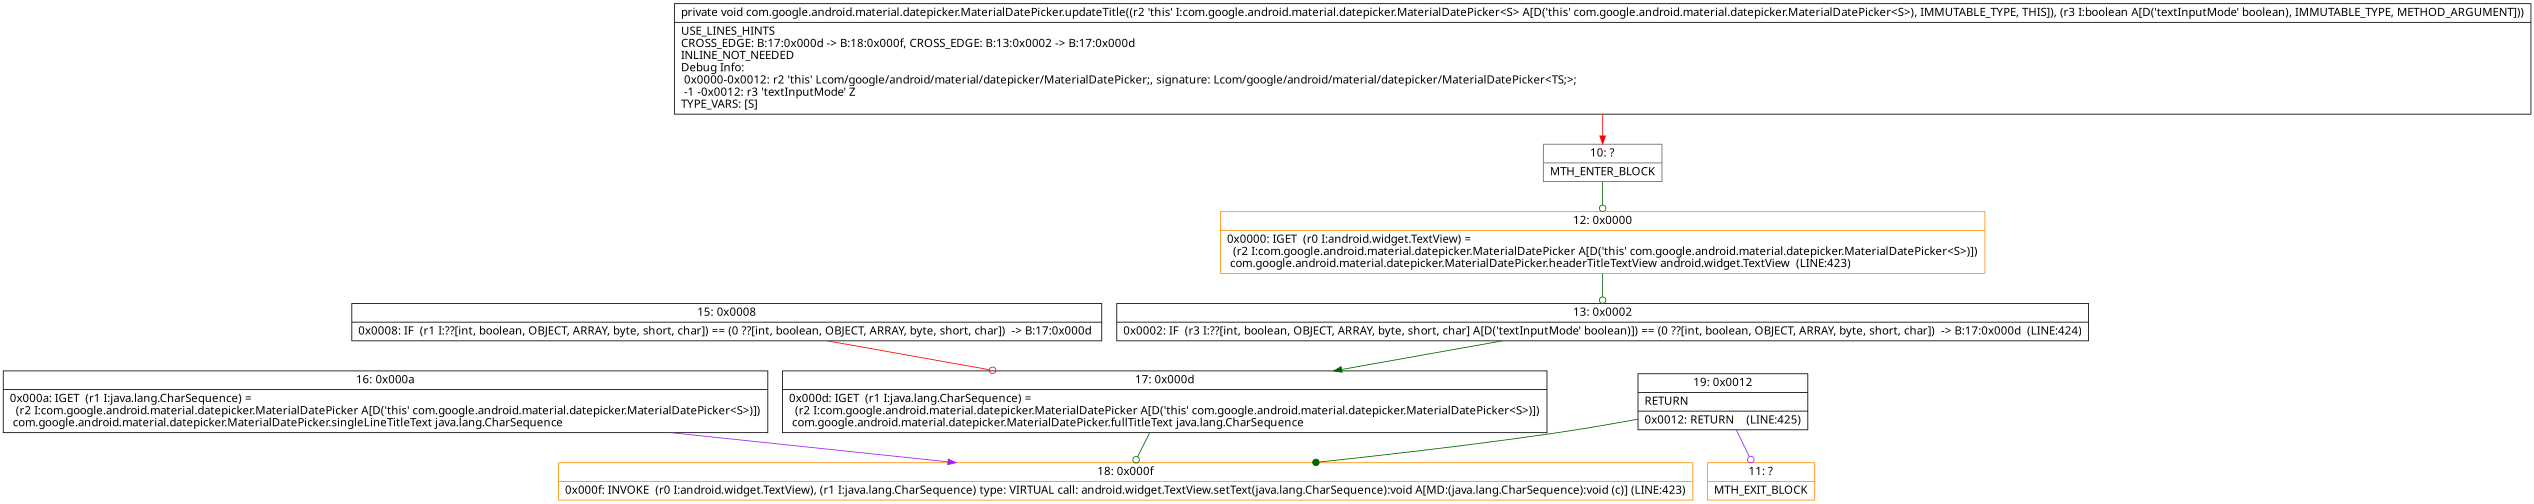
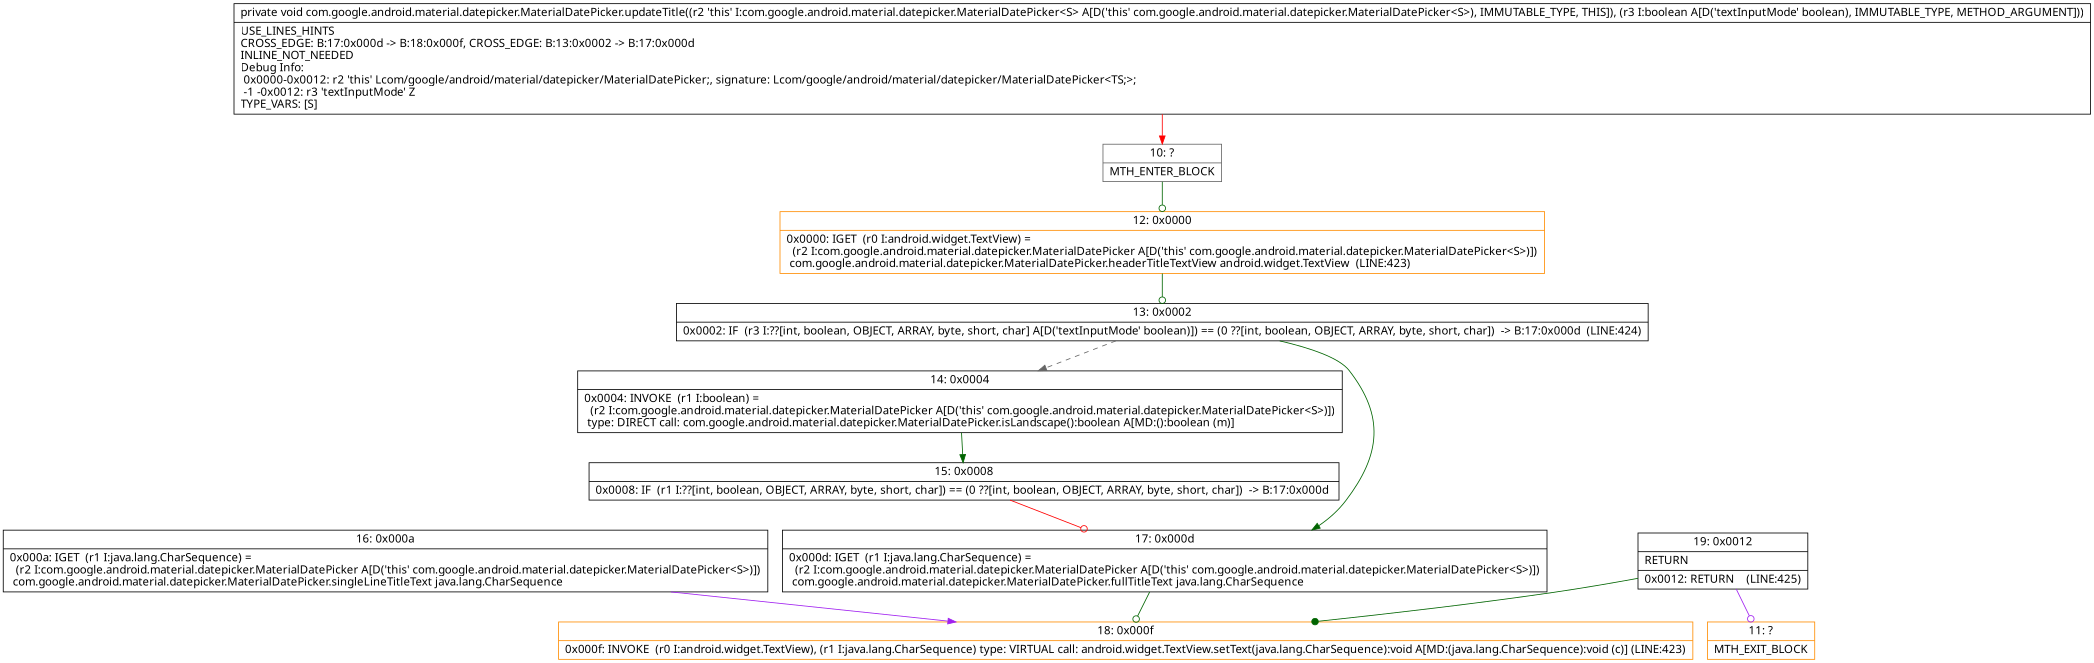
  digraph {
    fontname="Noto Sans"
    node [color=black fontname="Noto Sans" shape=record]
    edge [arrowhead=odot color=darkgreen fontname="Noto Sans"]
    n1 [color=gray40 label="{10\:\ ?|MTH_ENTER_BLOCK\l}"]
    n2 [color=darkorange label="{12\:\ 0x0000|0x0000: IGET  (r0 I:android.widget.TextView) = \l  (r2 I:com.google.android.material.datepicker.MaterialDatePicker A[D('this' com.google.android.material.datepicker.MaterialDatePicker\<S\>)])\l com.google.android.material.datepicker.MaterialDatePicker.headerTitleTextView android.widget.TextView  (LINE:423)\l}"]
    n3 [label="{13\:\ 0x0002|0x0002: IF  (r3 I:??[int, boolean, OBJECT, ARRAY, byte, short, char] A[D('textInputMode' boolean)]) == (0 ??[int, boolean, OBJECT, ARRAY, byte, short, char])  \-\> B:17:0x000d  (LINE:424)\l}"]
+   n4 [label="{14\:\ 0x0004|0x0004: INVOKE  (r1 I:boolean) = \l  (r2 I:com.google.android.material.datepicker.MaterialDatePicker A[D('this' com.google.android.material.datepicker.MaterialDatePicker\<S\>)])\l type: DIRECT call: com.google.android.material.datepicker.MaterialDatePicker.isLandscape():boolean A[MD:():boolean (m)]\l}"]
    n5 [label="{17\:\ 0x000d|0x000d: IGET  (r1 I:java.lang.CharSequence) = \l  (r2 I:com.google.android.material.datepicker.MaterialDatePicker A[D('this' com.google.android.material.datepicker.MaterialDatePicker\<S\>)])\l com.google.android.material.datepicker.MaterialDatePicker.fullTitleText java.lang.CharSequence \l}"]
    n6 [label="{15\:\ 0x0008|0x0008: IF  (r1 I:??[int, boolean, OBJECT, ARRAY, byte, short, char]) == (0 ??[int, boolean, OBJECT, ARRAY, byte, short, char])  \-\> B:17:0x000d \l}"]
    n7 [color=darkorange label="{18\:\ 0x000f|0x000f: INVOKE  (r0 I:android.widget.TextView), (r1 I:java.lang.CharSequence) type: VIRTUAL call: android.widget.TextView.setText(java.lang.CharSequence):void A[MD:(java.lang.CharSequence):void (c)] (LINE:423)\l}"]
    n8 [label="{16\:\ 0x000a|0x000a: IGET  (r1 I:java.lang.CharSequence) = \l  (r2 I:com.google.android.material.datepicker.MaterialDatePicker A[D('this' com.google.android.material.datepicker.MaterialDatePicker\<S\>)])\l com.google.android.material.datepicker.MaterialDatePicker.singleLineTitleText java.lang.CharSequence \l}"]
    n9 [label="{19\:\ 0x0012|RETURN\l|0x0012: RETURN    (LINE:425)\l}"]
    n10 [color=darkorange label="{11\:\ ?|MTH_EXIT_BLOCK\l}"]
    n11 [label="{private void com.google.android.material.datepicker.MaterialDatePicker.updateTitle((r2 'this' I:com.google.android.material.datepicker.MaterialDatePicker\<S\> A[D('this' com.google.android.material.datepicker.MaterialDatePicker\<S\>), IMMUTABLE_TYPE, THIS]), (r3 I:boolean A[D('textInputMode' boolean), IMMUTABLE_TYPE, METHOD_ARGUMENT]))  | USE_LINES_HINTS\lCROSS_EDGE: B:17:0x000d \-\> B:18:0x000f, CROSS_EDGE: B:13:0x0002 \-\> B:17:0x000d\lINLINE_NOT_NEEDED\lDebug Info:\l  0x0000\-0x0012: r2 'this' Lcom\/google\/android\/material\/datepicker\/MaterialDatePicker;, signature: Lcom\/google\/android\/material\/datepicker\/MaterialDatePicker\<TS;\>;\l  \-1 \-0x0012: r3 'textInputMode' Z\lTYPE_VARS: [S]\l}"]
    n1 -> n2
    n2 -> n3
+   n3 -> n4 [arrowhead=normal color=gray40 style=dashed]
    n3 -> n5 [arrowhead=normal]
+   n4 -> n6 [arrowhead=normal]
    n5 -> n7
    n6 -> n5 [color=red]
    n8 -> n7 [arrowhead=normal color=purple]
    n9 -> n7 [arrowhead=dot]
    n9 -> n10 [color=purple]
    n11 -> n1 [arrowhead=normal color=red]
  }
